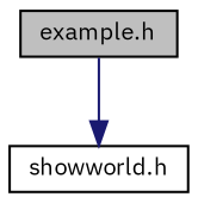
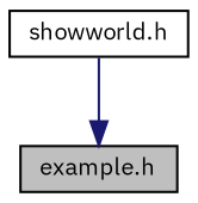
  digraph {
    fontname="IBM Plex Sans"
    node [color=black fontname="IBM Plex Sans" fontsize=10 shape=record style=filled]
    n1 [fillcolor=grey75 fontcolor=black height=0.2 label="example.h" width=0.4]
    n2 [fillcolor=white height=0.2 label="showworld.h" width=0.4]
-   n1 -> n2 [color=midnightblue fontname="IBM Plex Sans" fontsize=10 labelfontname=Helvetica labelfontsize=10 style=solid]
+   n2 -> n1 [color=midnightblue fontname="IBM Plex Sans" fontsize=10 labelfontname=Helvetica labelfontsize=10 style=solid]
  }
